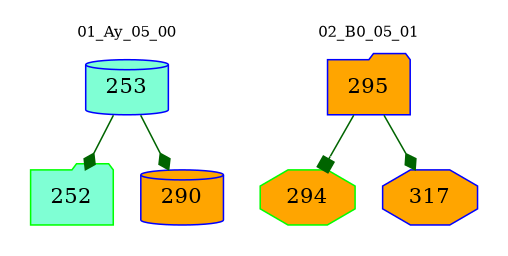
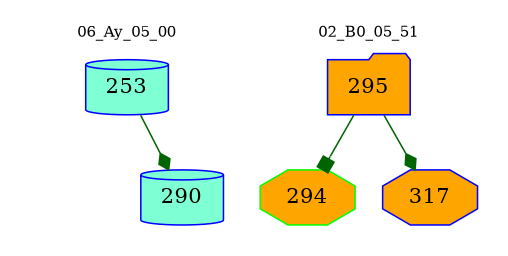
  digraph {
    node [color=blue fillcolor=orange shape=cylinder style=filled]
    edge [arrowhead=diamond color=darkgreen]
    n1 [fillcolor=aquamarine label=253]
-   n2 [color=green fillcolor=aquamarine label=252 shape=folder]
-   n3 [label=290]
+   n3 [fillcolor=aquamarine label=290]
    n4 [label=295 shape=folder]
    n5 [color=green label=294 shape=octagon]
    n6 [label=317 shape=octagon]
    subgraph cluster_1 {
      color=white
      fontsize=10
-     label="01_Ay_05_00"
+     label="06_Ay_05_00"
      n1
-     n2
      n3
    }
    subgraph cluster_2 {
      color=white
      fontsize=10
-     label="02_B0_05_01"
+     label="02_B0_05_51"
      n4
      n5
      n6
    }
-   n1 -> n2
    n1 -> n3
    n4 -> n5 [arrowhead=box]
    n4 -> n6
  }
